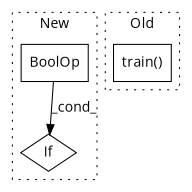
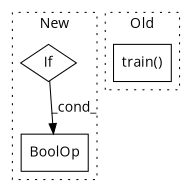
  digraph {
    fontname="Open Sans"
    node [l=35 s=887 shape=box fontname="Open Sans"]
    n1 [a=72 label=BoolOp]
    n2 [a=96 label=If shape=diamond]
    n3 [a=75 l=13 label="train()" s=490]
    subgraph cluster_1 {
      label=New
      style=dotted
      n1
      n2
    }
    subgraph cluster_2 {
      label=Old
      style=dotted
      n3
    }
-   n1 -> n2 [label=_cond_ fontname="Open Sans"]
+   n2 -> n1 [label=_cond_ fontname="Open Sans"]
  }
